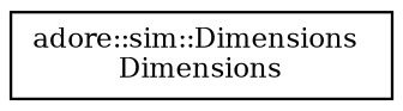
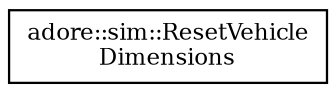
  digraph {
    rankdir=LR
    fontname="DejaVu Serif"
-   n1 [color=black fillcolor=white fontname="DejaVu Serif" fontsize=10 height=0.2 label="adore::sim::Dimensions\lDimensions" shape=record style=filled width=0.4]
+   n1 [color=black fillcolor=white fontname="DejaVu Serif" fontsize=10 height=0.2 label="adore::sim::ResetVehicle\lDimensions" shape=record style=filled width=0.4]
  }
